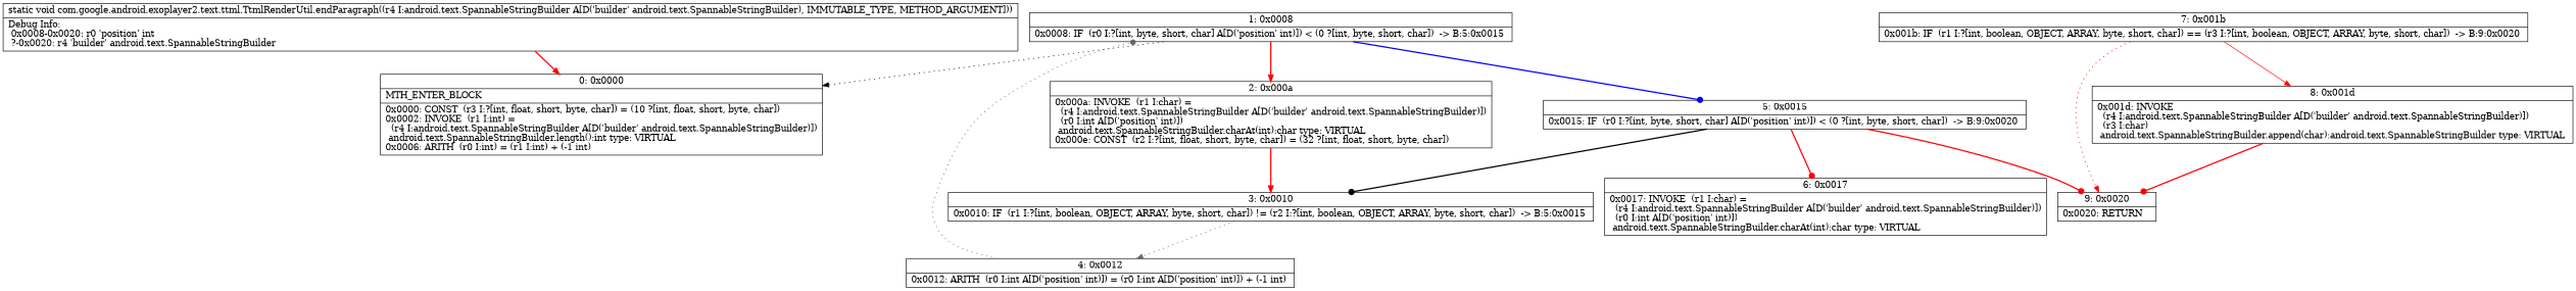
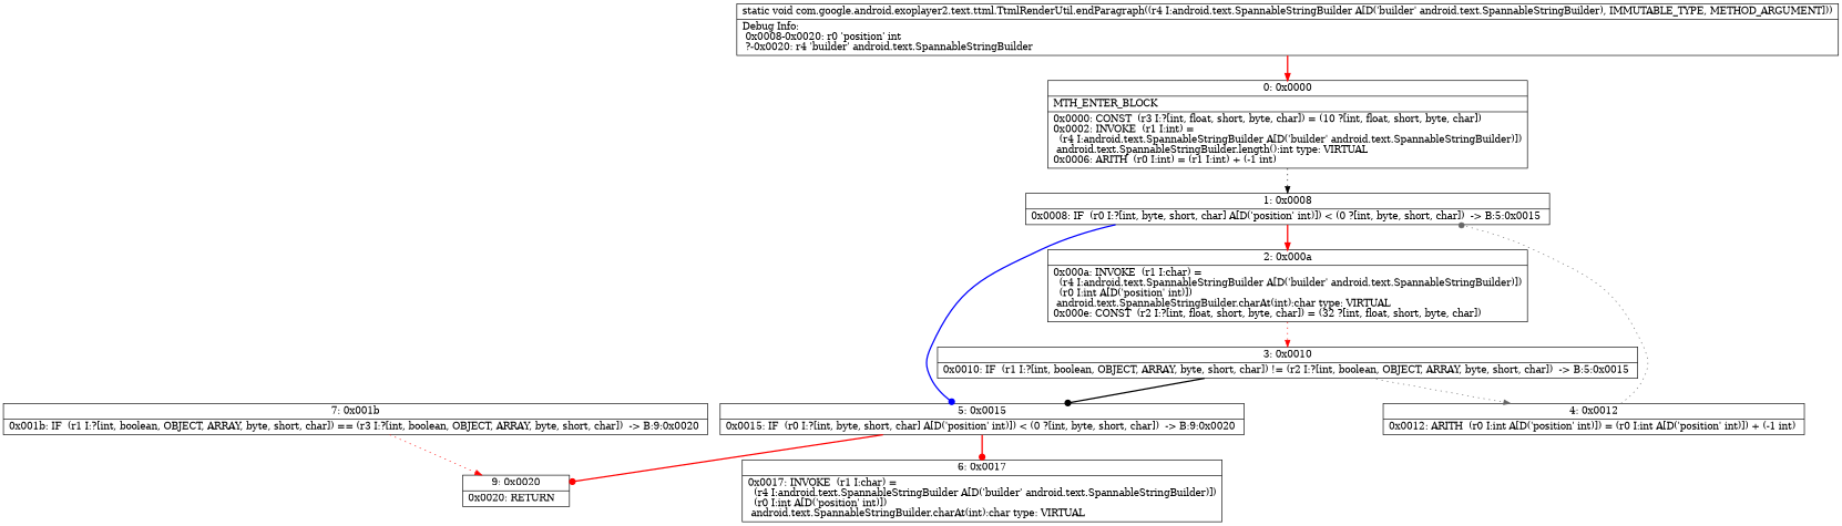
  digraph {
    node [shape=record]
    edge [arrowhead=normal color=red style=bold]
    n1 [label="{0\:\ 0x0000|MTH_ENTER_BLOCK\l|0x0000: CONST  (r3 I:?[int, float, short, byte, char]) = (10 ?[int, float, short, byte, char]) \l0x0002: INVOKE  (r1 I:int) = \l  (r4 I:android.text.SpannableStringBuilder A[D('builder' android.text.SpannableStringBuilder)])\l android.text.SpannableStringBuilder.length():int type: VIRTUAL \l0x0006: ARITH  (r0 I:int) = (r1 I:int) + (\-1 int) \l}"]
    n2 [label="{1\:\ 0x0008|0x0008: IF  (r0 I:?[int, byte, short, char] A[D('position' int)]) \< (0 ?[int, byte, short, char])  \-\> B:5:0x0015 \l}"]
    n3 [label="{2\:\ 0x000a|0x000a: INVOKE  (r1 I:char) = \l  (r4 I:android.text.SpannableStringBuilder A[D('builder' android.text.SpannableStringBuilder)])\l  (r0 I:int A[D('position' int)])\l android.text.SpannableStringBuilder.charAt(int):char type: VIRTUAL \l0x000e: CONST  (r2 I:?[int, float, short, byte, char]) = (32 ?[int, float, short, byte, char]) \l}"]
    n4 [label="{5\:\ 0x0015|0x0015: IF  (r0 I:?[int, byte, short, char] A[D('position' int)]) \< (0 ?[int, byte, short, char])  \-\> B:9:0x0020 \l}"]
    n5 [label="{3\:\ 0x0010|0x0010: IF  (r1 I:?[int, boolean, OBJECT, ARRAY, byte, short, char]) != (r2 I:?[int, boolean, OBJECT, ARRAY, byte, short, char])  \-\> B:5:0x0015 \l}"]
    n6 [label="{6\:\ 0x0017|0x0017: INVOKE  (r1 I:char) = \l  (r4 I:android.text.SpannableStringBuilder A[D('builder' android.text.SpannableStringBuilder)])\l  (r0 I:int A[D('position' int)])\l android.text.SpannableStringBuilder.charAt(int):char type: VIRTUAL \l}"]
    n7 [label="{9\:\ 0x0020|0x0020: RETURN   \l}"]
    n8 [label="{4\:\ 0x0012|0x0012: ARITH  (r0 I:int A[D('position' int)]) = (r0 I:int A[D('position' int)]) + (\-1 int) \l}"]
    n9 [label="{7\:\ 0x001b|0x001b: IF  (r1 I:?[int, boolean, OBJECT, ARRAY, byte, short, char]) == (r3 I:?[int, boolean, OBJECT, ARRAY, byte, short, char])  \-\> B:9:0x0020 \l}"]
-   n10 [label="{8\:\ 0x001d|0x001d: INVOKE  \l  (r4 I:android.text.SpannableStringBuilder A[D('builder' android.text.SpannableStringBuilder)])\l  (r3 I:char)\l android.text.SpannableStringBuilder.append(char):android.text.SpannableStringBuilder type: VIRTUAL \l}"]
    n11 [label="{static void com.google.android.exoplayer2.text.ttml.TtmlRenderUtil.endParagraph((r4 I:android.text.SpannableStringBuilder A[D('builder' android.text.SpannableStringBuilder), IMMUTABLE_TYPE, METHOD_ARGUMENT]))  | Debug Info:\l  0x0008\-0x0020: r0 'position' int\l  ?\-0x0020: r4 'builder' android.text.SpannableStringBuilder\l}"]
-   n2 -> n1 [color=black style=dotted]
+   n1 -> n2 [color=black style=dotted]
    n2 -> n3
    n2 -> n4 [arrowhead=dot color=blue]
-   n3 -> n5
+   n3 -> n5 [style=dotted]
    n4 -> n6 [arrowhead=dot]
    n4 -> n7 [arrowhead=dot]
-   n4 -> n5 [arrowhead=dot color=black]
+   n5 -> n4 [arrowhead=dot color=black]
    n5 -> n8 [color=gray40 style=dotted]
    n8 -> n2 [arrowhead=dot color=gray40 style=dotted]
    n9 -> n7 [style=dotted]
-   n9 -> n10 [style=solid]
-   n10 -> n7 [arrowhead=dot]
    n11 -> n1
  }
